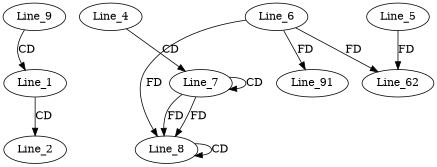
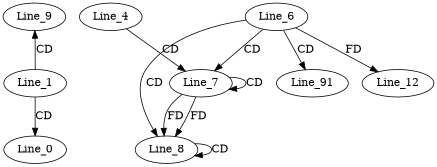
  digraph {
    n1 [label=Line_9]
    Line_1
-   Line_2
+   Line_2 [label=Line_0]
    Line_6
    Line_7
    Line_8
    n7 [label=Line_91]
-   Line_12 [label=Line_62]
+   Line_12
    Line_4
-   Line_5
-   n1 -> Line_1 [label=CD]
+   Line_1 -> n1 [label=CD]
    Line_1 -> Line_2 [label=CD]
-   Line_6 -> Line_8 [label=FD]
-   Line_6 -> n7 [label=FD]
+   Line_6 -> Line_7 [label=CD]
+   Line_6 -> Line_8 [label=CD]
+   Line_6 -> n7 [label=CD]
    Line_6 -> Line_12 [label=FD]
    Line_7 -> Line_7 [label=CD]
    Line_7 -> Line_8 [label=FD]
    Line_7 -> Line_8 [label=FD]
    Line_8 -> Line_8 [label=CD]
    Line_4 -> Line_7 [label=CD]
-   Line_5 -> Line_12 [label=FD]
  }
